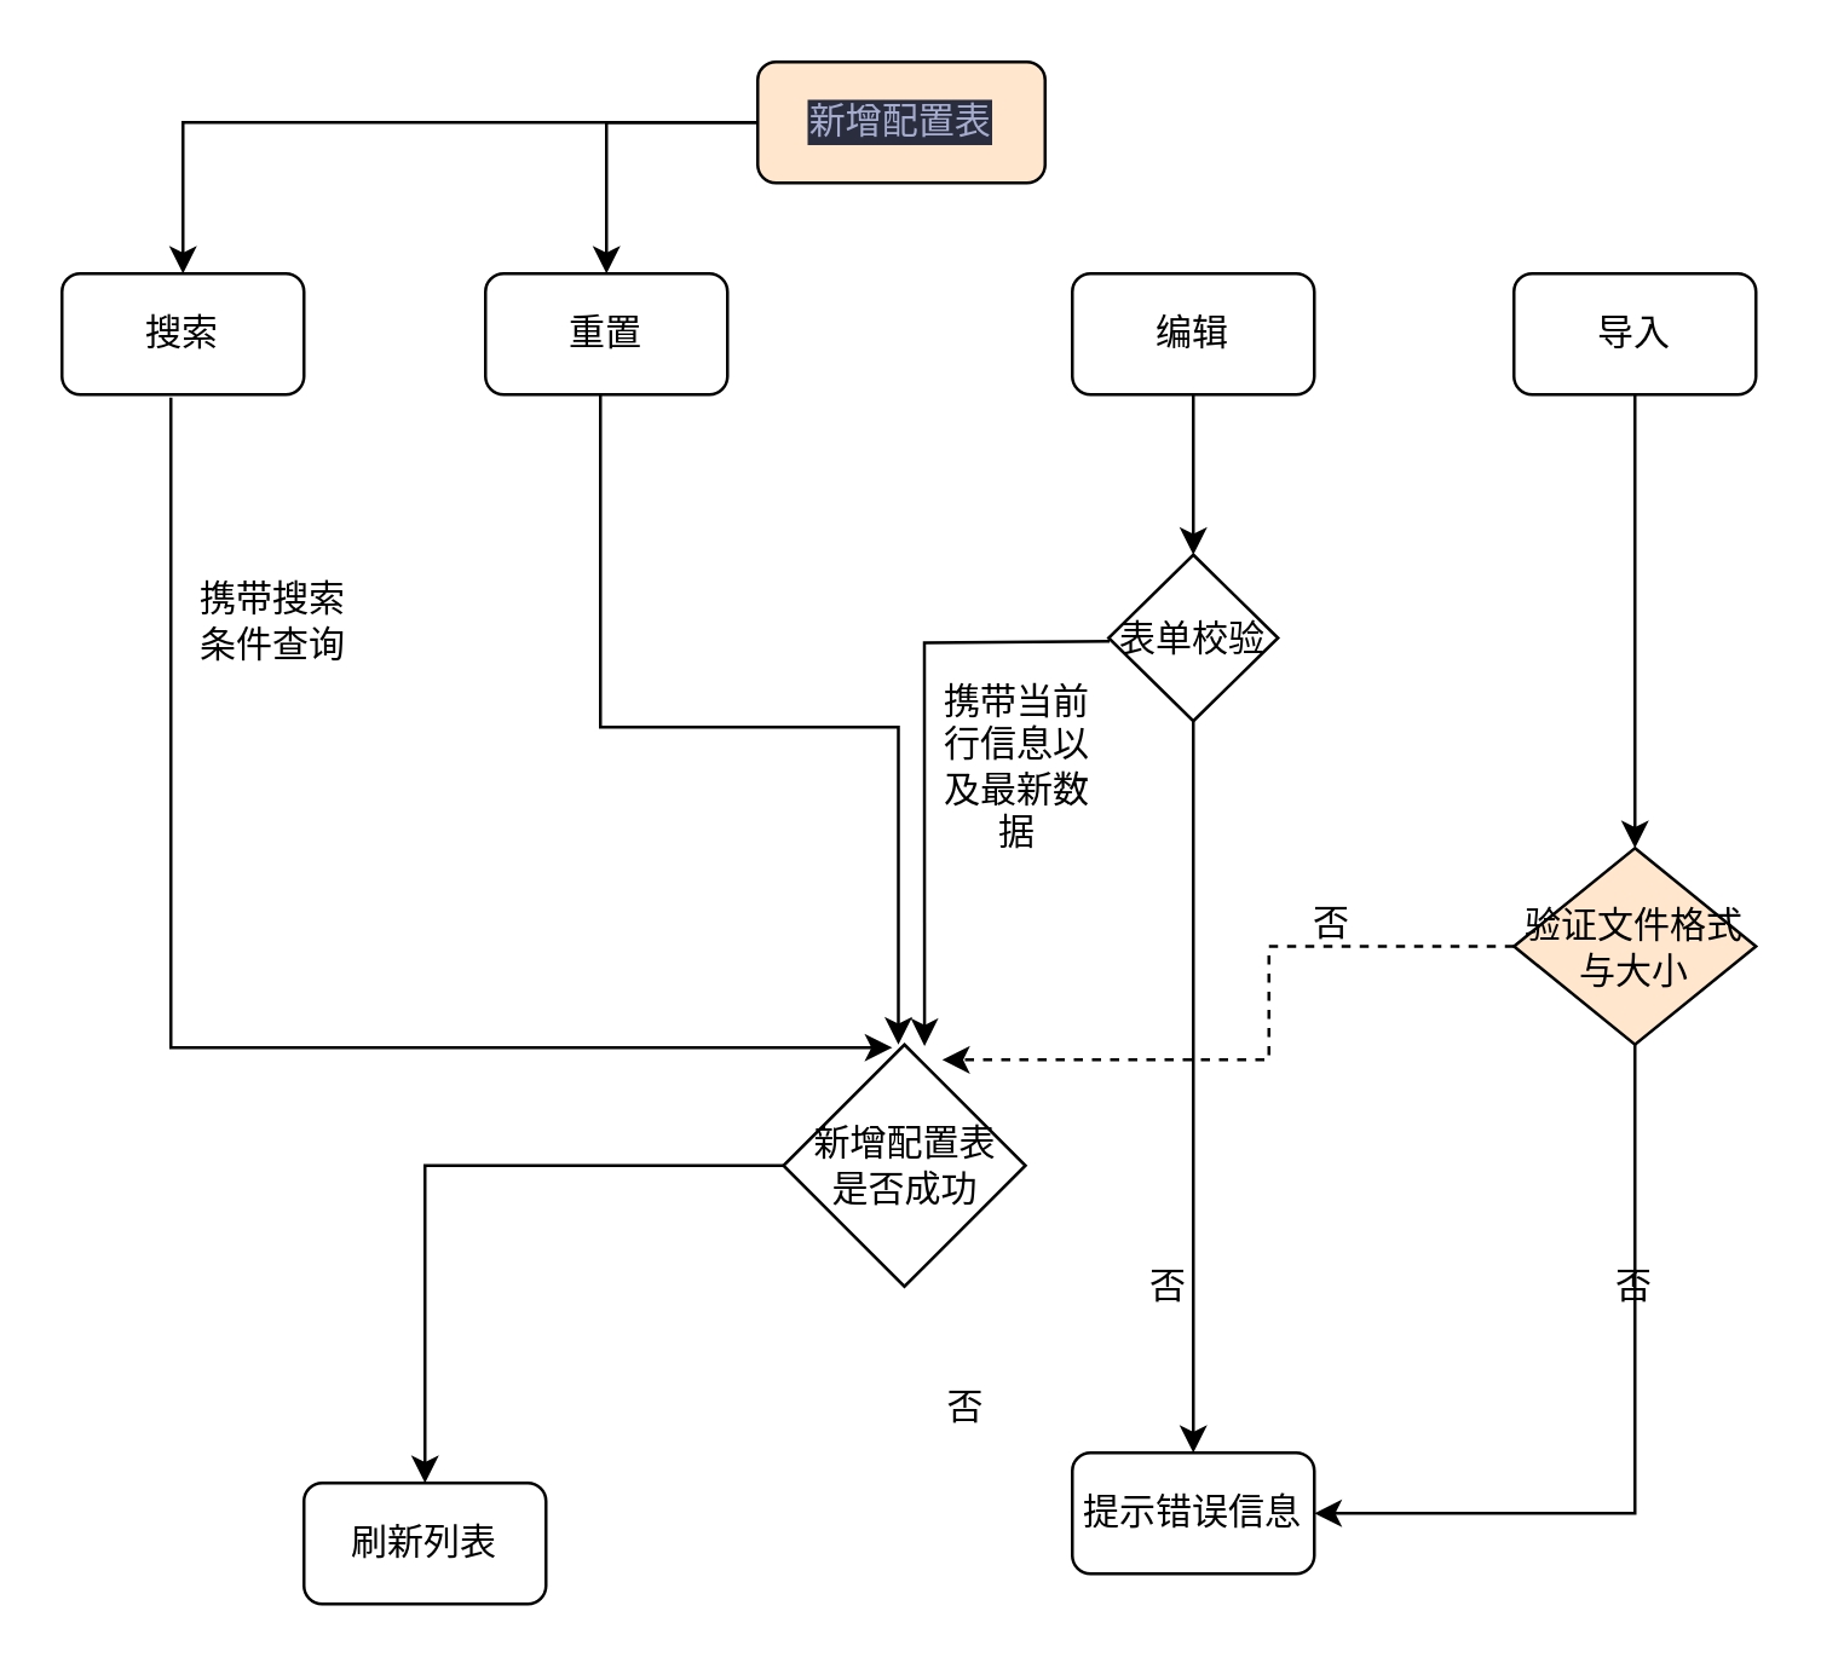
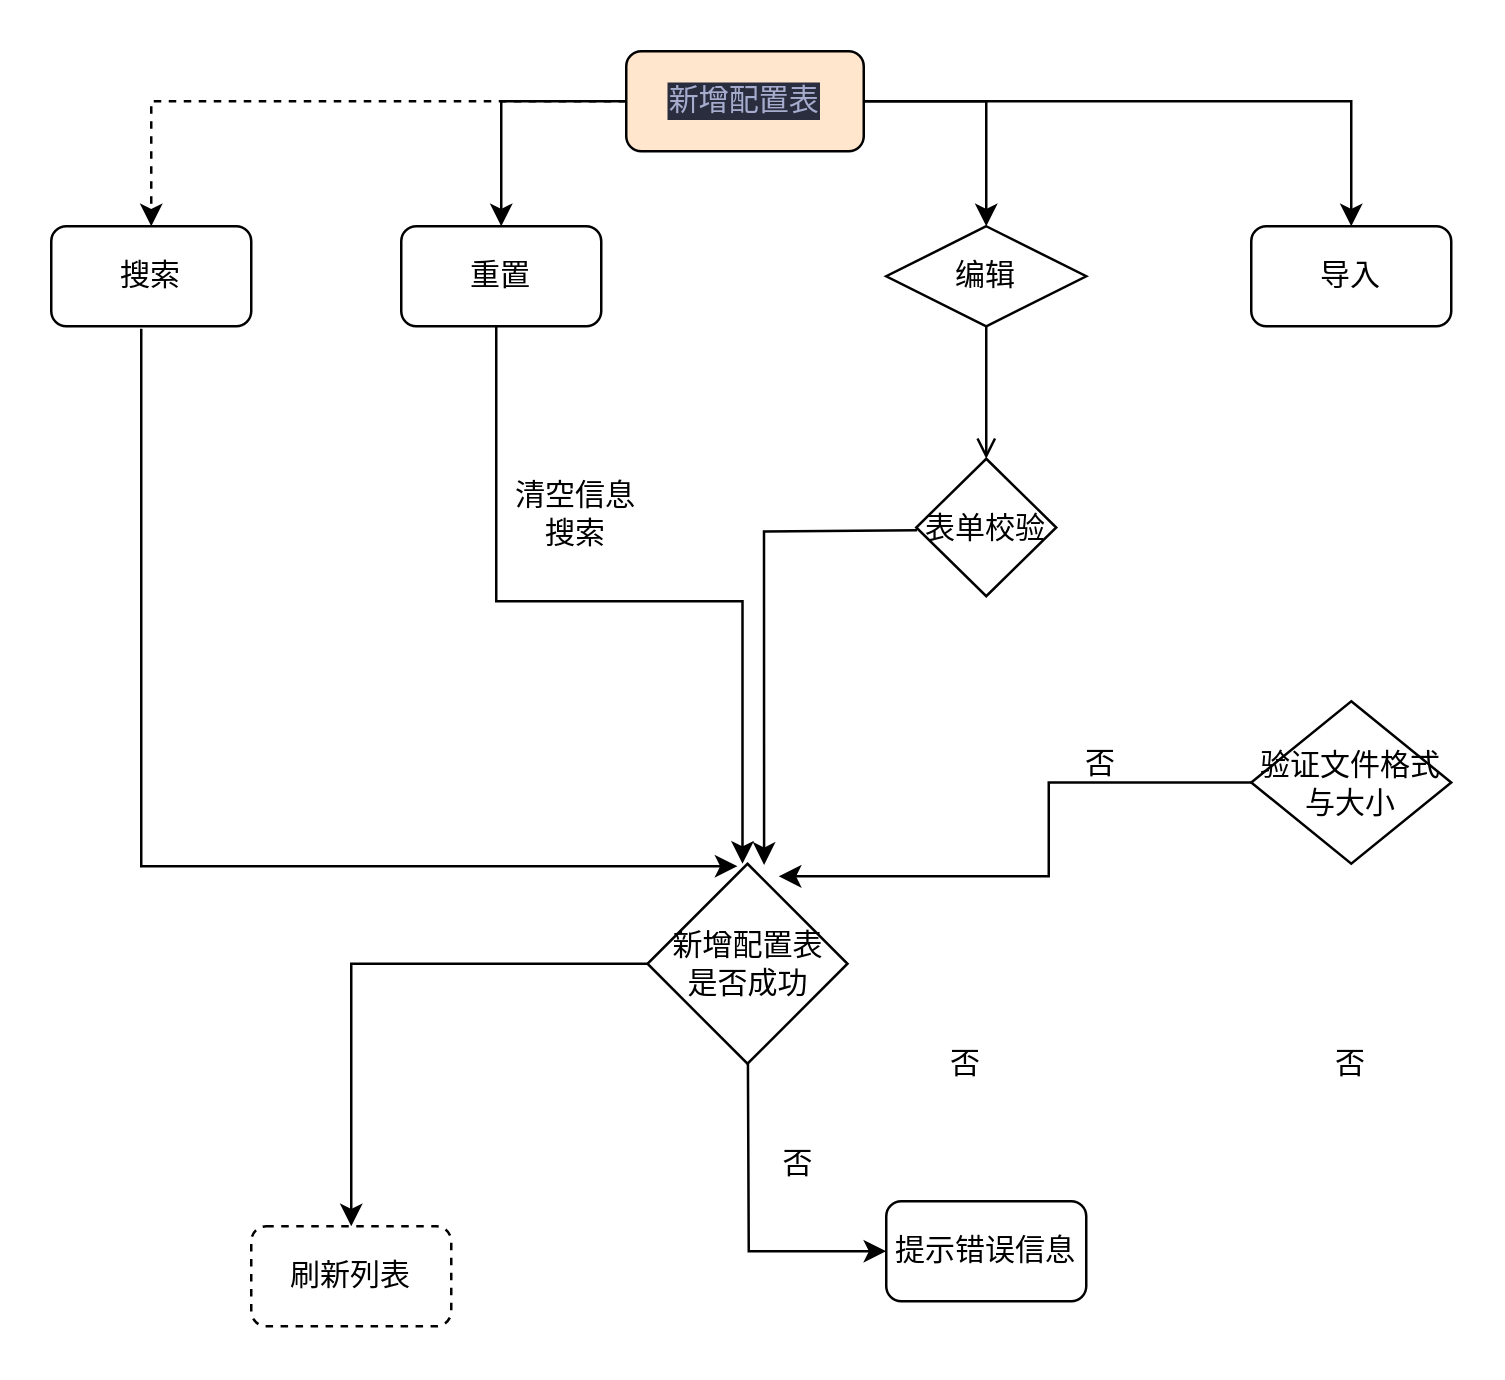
  <mxCell id="0" />
  <mxCell id="1" parent="0" />
- <mxCell id="2" style="edgeStyle=orthogonalEdgeStyle;rounded=0;orthogonalLoop=1;jettySize=auto;html=1;" edge="1" parent="1" source="6" target="8"><mxGeometry relative="1" as="geometry" /></mxCell>
+ <mxCell id="2" style="edgeStyle=orthogonalEdgeStyle;rounded=0;orthogonalLoop=1;jettySize=auto;html=1;dashed=1;" edge="1" parent="1" source="6" target="8"><mxGeometry relative="1" as="geometry" /></mxCell>
  <mxCell id="3" value="" style="edgeStyle=orthogonalEdgeStyle;rounded=0;orthogonalLoop=1;jettySize=auto;html=1;" edge="1" parent="1" source="6" target="11"><mxGeometry relative="1" as="geometry" /></mxCell>
+ <mxCell id="4" style="edgeStyle=orthogonalEdgeStyle;rounded=0;orthogonalLoop=1;jettySize=auto;html=1;" edge="1" parent="1" source="6" target="13"><mxGeometry relative="1" as="geometry" /></mxCell>
+ <mxCell id="5" style="edgeStyle=orthogonalEdgeStyle;rounded=0;orthogonalLoop=1;jettySize=auto;html=1;entryX=0.5;entryY=0;entryDx=0;entryDy=0;" edge="1" parent="1" source="6" target="17"><mxGeometry relative="1" as="geometry" /></mxCell>
  <mxCell id="6" value="&lt;div style=&quot;background-color:#292d3e;color:#a6accd&quot;&gt;&lt;pre style=&quot;font-family:'宋体',monospace;font-size:9.0pt;&quot;&gt;新增配置表&lt;/pre&gt;&lt;/div&gt;" style="rounded=1;whiteSpace=wrap;html=1;fontSize=12;glass=0;strokeWidth=1;shadow=0;fillColor=#ffe6cc;" parent="1" vertex="1"><mxGeometry x="250" y="20" width="95" height="40" as="geometry" /></mxCell>
  <mxCell id="7" style="edgeStyle=orthogonalEdgeStyle;rounded=0;orthogonalLoop=1;jettySize=auto;html=1;entryX=0.5;entryY=0;entryDx=0;entryDy=0;" edge="1" parent="1"><mxGeometry relative="1" as="geometry"><mxPoint x="56" y="131" as="sourcePoint" /><mxPoint x="294.5" y="346" as="targetPoint" /><Array as="points"><mxPoint x="56" y="346" /></Array></mxGeometry></mxCell>
  <mxCell id="8" value="搜索" style="whiteSpace=wrap;html=1;rounded=1;glass=0;strokeWidth=1;shadow=0;" vertex="1" parent="1"><mxGeometry x="20" y="90" width="80" height="40" as="geometry" /></mxCell>
  <mxCell id="9" style="edgeStyle=orthogonalEdgeStyle;rounded=0;orthogonalLoop=1;jettySize=auto;html=1;entryX=0.5;entryY=0;entryDx=0;entryDy=0;" edge="1" parent="1" source="19" target="14"><mxGeometry relative="1" as="geometry" /></mxCell>
  <mxCell id="10" style="edgeStyle=orthogonalEdgeStyle;rounded=0;orthogonalLoop=1;jettySize=auto;html=1;entryX=0.5;entryY=0;entryDx=0;entryDy=0;" edge="1" parent="1"><mxGeometry relative="1" as="geometry"><mxPoint x="198" y="130" as="sourcePoint" /><mxPoint x="296.5" y="345" as="targetPoint" /><Array as="points"><mxPoint x="198" y="240" /><mxPoint x="296" y="240" /></Array></mxGeometry></mxCell>
  <mxCell id="11" value="重置" style="whiteSpace=wrap;html=1;rounded=1;glass=0;strokeWidth=1;shadow=0;" vertex="1" parent="1"><mxGeometry x="160" y="90" width="80" height="40" as="geometry" /></mxCell>
- <mxCell id="12" value="" style="edgeStyle=orthogonalEdgeStyle;rounded=0;orthogonalLoop=1;jettySize=auto;html=1;" edge="1" parent="1" source="13" target="24"><mxGeometry relative="1" as="geometry" /></mxCell>
  <mxCell id="13" value="导入" style="whiteSpace=wrap;html=1;rounded=1;glass=0;strokeWidth=1;shadow=0;" vertex="1" parent="1"><mxGeometry x="500" y="90" width="80" height="40" as="geometry" /></mxCell>
- <mxCell id="14" value="刷新列表" style="rounded=1;whiteSpace=wrap;html=1;fontSize=12;glass=0;strokeWidth=1;shadow=0;" vertex="1" parent="1"><mxGeometry x="100" y="490" width="80" height="40" as="geometry" /></mxCell>
+ <mxCell id="14" value="刷新列表" style="rounded=1;whiteSpace=wrap;html=1;fontSize=12;glass=0;strokeWidth=1;shadow=0;dashed=1;" vertex="1" parent="1"><mxGeometry x="100" y="490" width="80" height="40" as="geometry" /></mxCell>
  <mxCell id="15" value="提示错误信息" style="rounded=1;whiteSpace=wrap;html=1;" vertex="1" parent="1"><mxGeometry x="354" y="480" width="80" height="40" as="geometry" /></mxCell>
  <mxCell id="16" value="否" style="text;html=1;align=center;verticalAlign=middle;whiteSpace=wrap;rounded=0;" vertex="1" parent="1"><mxGeometry x="366" y="410" width="40" height="30" as="geometry" /></mxCell>
- <mxCell id="17" value="编辑" style="whiteSpace=wrap;html=1;rounded=1;glass=0;strokeWidth=1;shadow=0;" vertex="1" parent="1"><mxGeometry x="354" y="90" width="80" height="40" as="geometry" /></mxCell>
+ <mxCell id="17" value="编辑" style="rhombus;whiteSpace=wrap;html=1;glass=0;strokeWidth=1;shadow=0;" vertex="1" parent="1"><mxGeometry x="354" y="90" width="80" height="40" as="geometry" /></mxCell>
+ <mxCell id="18" style="edgeStyle=none;rounded=0;orthogonalLoop=1;jettySize=auto;html=1;" edge="1" parent="1" source="19" target="15"><mxGeometry relative="1" as="geometry"><Array as="points"><mxPoint x="299" y="500" /></Array></mxGeometry></mxCell>
  <mxCell id="19" value="新增配置表&lt;div&gt;是否成功&lt;/div&gt;" style="rhombus;whiteSpace=wrap;html=1;" vertex="1" parent="1"><mxGeometry x="258.5" y="345" width="80" height="80" as="geometry" /></mxCell>
- <mxCell id="20" value="携带搜索条件查询" style="text;html=1;align=center;verticalAlign=middle;whiteSpace=wrap;rounded=0;" vertex="1" parent="1"><mxGeometry x="60" y="190" width="60" height="30" as="geometry" /></mxCell>
- <mxCell id="22" value="携带当前行信息以及最新数据" style="text;html=1;align=center;verticalAlign=middle;whiteSpace=wrap;rounded=0;" vertex="1" parent="1"><mxGeometry x="306" y="238" width="60" height="30" as="geometry" /></mxCell>
- <mxCell id="23" style="edgeStyle=orthogonalEdgeStyle;rounded=0;orthogonalLoop=1;jettySize=auto;html=1;entryX=1;entryY=0.5;entryDx=0;entryDy=0;" edge="1" parent="1" source="24" target="15"><mxGeometry relative="1" as="geometry"><Array as="points"><mxPoint x="540" y="500" /></Array></mxGeometry></mxCell>
- <mxCell id="24" value="验证文件格式与大小" style="rhombus;whiteSpace=wrap;html=1;fillColor=#ffe6cc;" vertex="1" parent="1"><mxGeometry x="500" y="280" width="80" height="65" as="geometry" /></mxCell>
- <mxCell id="25" value="" style="edgeStyle=orthogonalEdgeStyle;rounded=0;orthogonalLoop=1;jettySize=auto;html=1;entryX=0.5;entryY=0;entryDx=0;entryDy=0;" edge="1" parent="1" source="17" target="28"><mxGeometry relative="1" as="geometry"><mxPoint x="394" y="130" as="sourcePoint" /><mxPoint x="298" y="345" as="targetPoint" /><Array as="points" /></mxGeometry></mxCell>
- <mxCell id="26" style="edgeStyle=orthogonalEdgeStyle;rounded=0;orthogonalLoop=1;jettySize=auto;html=1;entryX=0.5;entryY=0;entryDx=0;entryDy=0;" edge="1" parent="1" source="28" target="15"><mxGeometry relative="1" as="geometry"><mxPoint x="460" y="390" as="targetPoint" /></mxGeometry></mxCell>
+ <mxCell id="21" value="清空信息搜索" style="text;html=1;align=center;verticalAlign=middle;whiteSpace=wrap;rounded=0;" vertex="1" parent="1"><mxGeometry x="200" y="190" width="60" height="30" as="geometry" /></mxCell>
+ <mxCell id="24" value="验证文件格式与大小" style="rhombus;whiteSpace=wrap;html=1;" vertex="1" parent="1"><mxGeometry x="500" y="280" width="80" height="65" as="geometry" /></mxCell>
+ <mxCell id="25" value="" style="edgeStyle=orthogonalEdgeStyle;rounded=0;orthogonalLoop=1;jettySize=auto;html=1;entryX=0.5;entryY=0;entryDx=0;entryDy=0;endArrow=open;" edge="1" parent="1" source="17" target="28"><mxGeometry relative="1" as="geometry"><mxPoint x="394" y="130" as="sourcePoint" /><mxPoint x="298" y="345" as="targetPoint" /><Array as="points" /></mxGeometry></mxCell>
  <mxCell id="27" style="edgeStyle=orthogonalEdgeStyle;rounded=0;orthogonalLoop=1;jettySize=auto;html=1;entryX=0.583;entryY=0.006;entryDx=0;entryDy=0;entryPerimeter=0;" edge="1" parent="1" target="19"><mxGeometry relative="1" as="geometry"><mxPoint x="284" y="325" as="targetPoint" /><mxPoint x="366.346" y="211.555" as="sourcePoint" /></mxGeometry></mxCell>
  <mxCell id="28" value="表单校验" style="rhombus;whiteSpace=wrap;html=1;" vertex="1" parent="1"><mxGeometry x="366" y="183" width="56" height="55" as="geometry" /></mxCell>
  <mxCell id="29" value="否" style="text;html=1;align=center;verticalAlign=middle;whiteSpace=wrap;rounded=0;" vertex="1" parent="1"><mxGeometry x="420" y="290" width="40" height="30" as="geometry" /></mxCell>
  <mxCell id="30" value="否" style="text;html=1;align=center;verticalAlign=middle;whiteSpace=wrap;rounded=0;" vertex="1" parent="1"><mxGeometry x="520" y="410" width="40" height="30" as="geometry" /></mxCell>
- <mxCell id="31" style="edgeStyle=orthogonalEdgeStyle;rounded=0;orthogonalLoop=1;jettySize=auto;html=1;entryX=0.656;entryY=0.063;entryDx=0;entryDy=0;entryPerimeter=0;dashed=1;" edge="1" parent="1" source="24" target="19"><mxGeometry relative="1" as="geometry"><Array as="points"><mxPoint x="419" y="313" /><mxPoint x="419" y="350" /></Array></mxGeometry></mxCell>
+ <mxCell id="31" style="edgeStyle=orthogonalEdgeStyle;rounded=0;orthogonalLoop=1;jettySize=auto;html=1;entryX=0.656;entryY=0.063;entryDx=0;entryDy=0;entryPerimeter=0;" edge="1" parent="1" source="24" target="19"><mxGeometry relative="1" as="geometry"><Array as="points"><mxPoint x="419" y="313" /><mxPoint x="419" y="350" /></Array></mxGeometry></mxCell>
  <mxCell id="32" value="否" style="text;html=1;align=center;verticalAlign=middle;whiteSpace=wrap;rounded=0;" vertex="1" parent="1"><mxGeometry x="298.5" y="450" width="40" height="30" as="geometry" /></mxCell>
